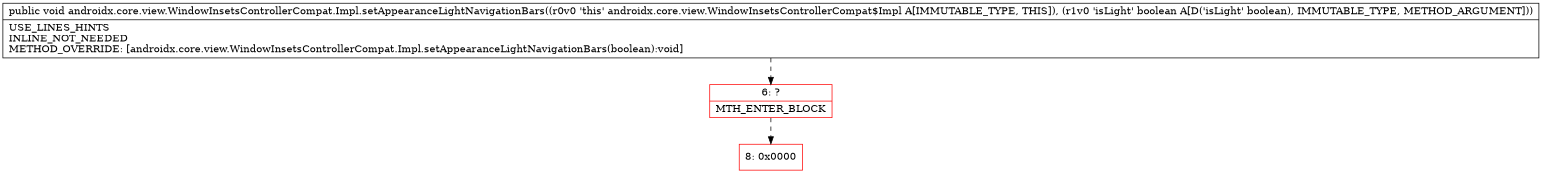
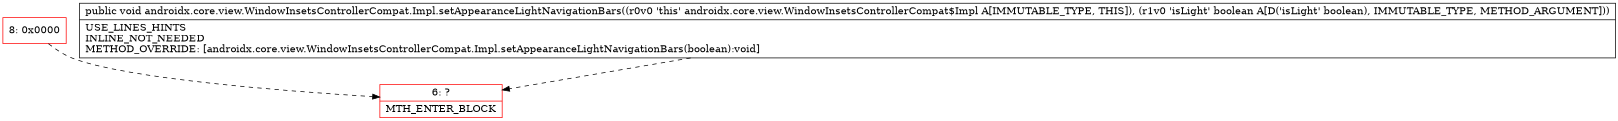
  digraph {
    node [color=red shape=record]
    edge [style=dashed]
    n1 [label="{6\:\ ?|MTH_ENTER_BLOCK\l}"]
    n2 [label="{8\:\ 0x0000}"]
    n3 [label="{public void androidx.core.view.WindowInsetsControllerCompat.Impl.setAppearanceLightNavigationBars((r0v0 'this' androidx.core.view.WindowInsetsControllerCompat$Impl A[IMMUTABLE_TYPE, THIS]), (r1v0 'isLight' boolean A[D('isLight' boolean), IMMUTABLE_TYPE, METHOD_ARGUMENT]))  | USE_LINES_HINTS\lINLINE_NOT_NEEDED\lMETHOD_OVERRIDE: [androidx.core.view.WindowInsetsControllerCompat.Impl.setAppearanceLightNavigationBars(boolean):void]\l}" color=""]
    subgraph cluster_1 {
      label="R(0)"
    }
-   n1 -> n2
+   n2 -> n1
    n3 -> n1
  }
